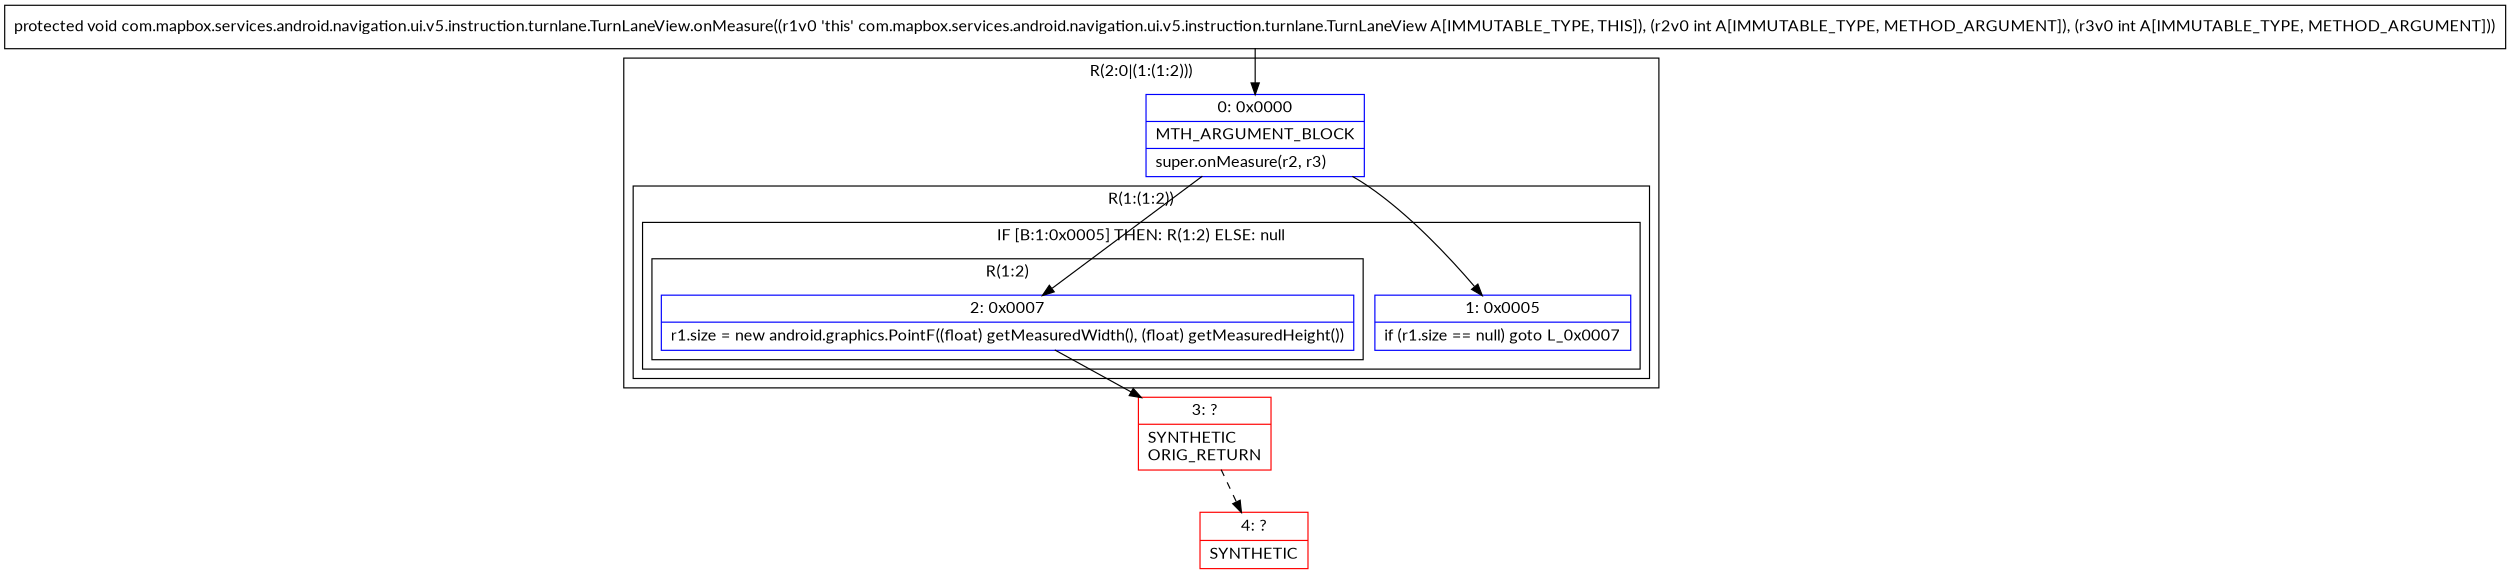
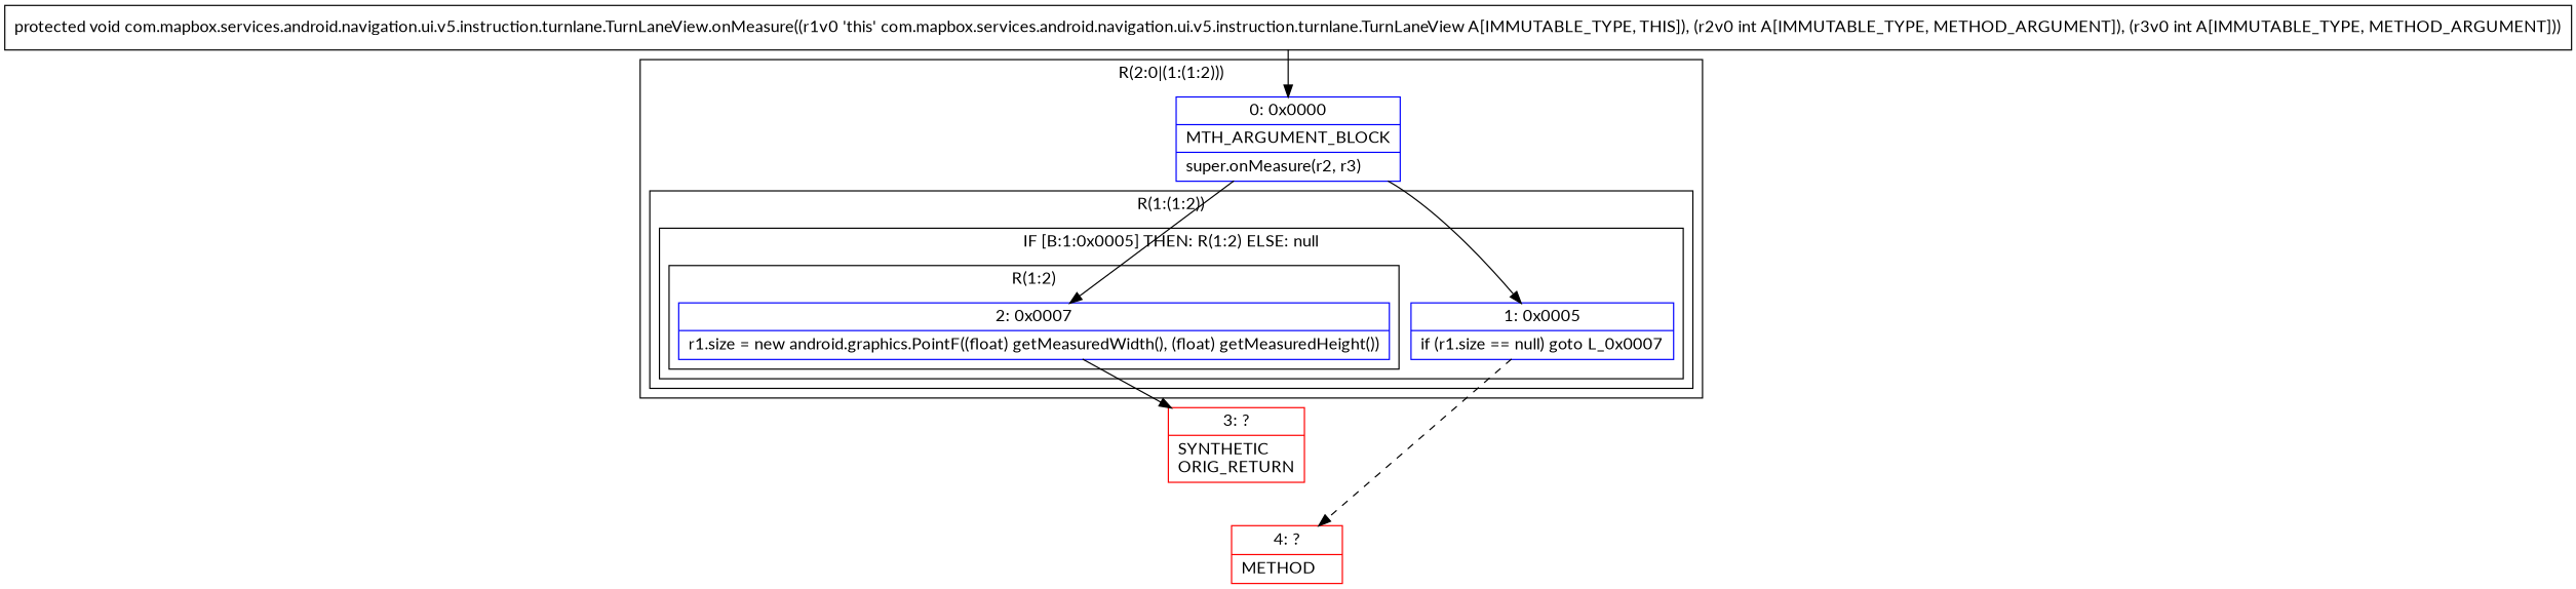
  digraph {
    fontname=Lato
    node [color=blue fontname=Lato shape=record]
    edge [fontname=Lato]
    n1 [label="{2\:\ 0x0007|r1.size = new android.graphics.PointF((float) getMeasuredWidth(), (float) getMeasuredHeight())\l}"]
    n2 [label="{1\:\ 0x0005|if (r1.size == null) goto L_0x0007\l}"]
    n3 [label="{0\:\ 0x0000|MTH_ARGUMENT_BLOCK\l|super.onMeasure(r2, r3)\l}"]
    n4 [color=red label="{3\:\ ?|SYNTHETIC\lORIG_RETURN\l}"]
-   n5 [color=red label="{4\:\ ?|SYNTHETIC\l}"]
+   n5 [color=red label="{4\:\ ?|METHOD\l}"]
    n6 [label="{protected void com.mapbox.services.android.navigation.ui.v5.instruction.turnlane.TurnLaneView.onMeasure((r1v0 'this' com.mapbox.services.android.navigation.ui.v5.instruction.turnlane.TurnLaneView A[IMMUTABLE_TYPE, THIS]), (r2v0 int A[IMMUTABLE_TYPE, METHOD_ARGUMENT]), (r3v0 int A[IMMUTABLE_TYPE, METHOD_ARGUMENT])) }" color=""]
    subgraph cluster_1 {
      label="R(2:0|(1:(1:2)))"
      n3
      subgraph cluster_2 {
        label="R(1:(1:2))"
        subgraph cluster_3 {
          label="IF [B:1:0x0005] THEN: R(1:2) ELSE: null"
          n2
          subgraph cluster_4 {
            label="R(1:2)"
            n1
          }
        }
      }
    }
    n1 -> n4
-   n4 -> n5 [style=dashed]
+   n2 -> n5 [style=dashed]
    n3 -> n1
    n3 -> n2
    n6 -> n3
  }
